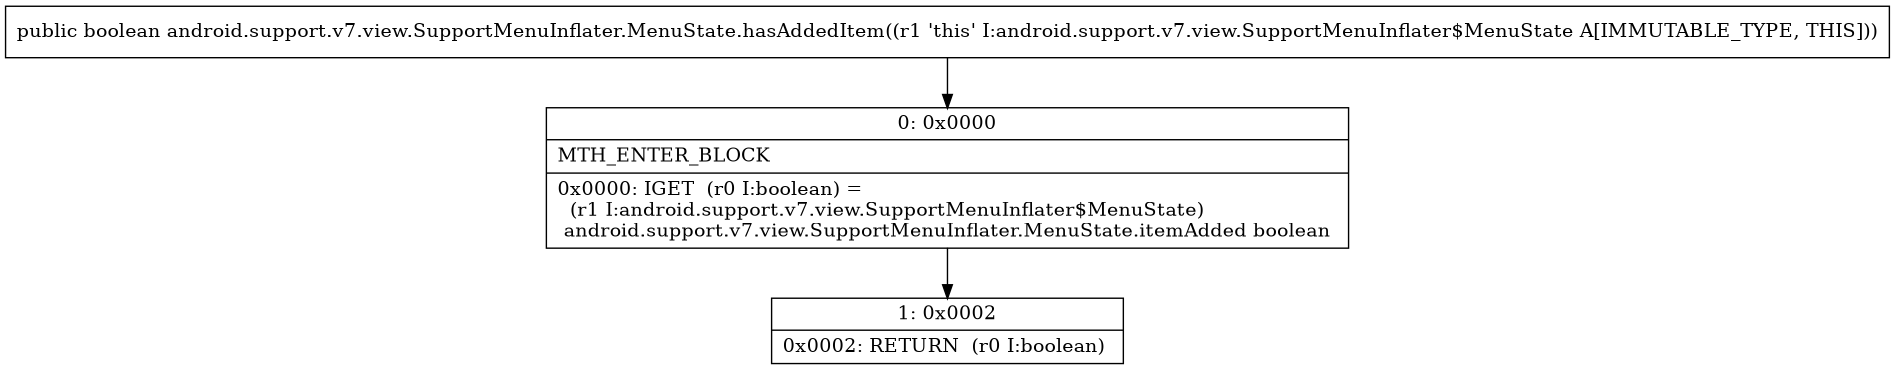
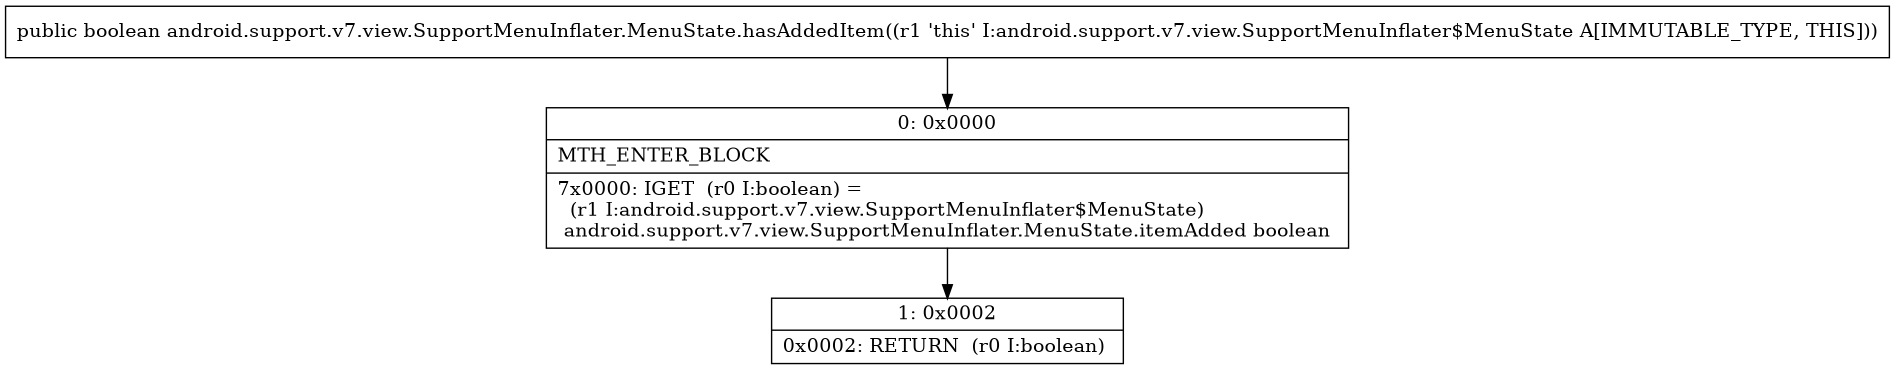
  digraph {
    node [shape=record]
-   n1 [label="{0\:\ 0x0000|MTH_ENTER_BLOCK\l|0x0000: IGET  (r0 I:boolean) = \l  (r1 I:android.support.v7.view.SupportMenuInflater$MenuState)\l android.support.v7.view.SupportMenuInflater.MenuState.itemAdded boolean \l}"]
+   n1 [label="{0\:\ 0x0000|MTH_ENTER_BLOCK\l|7x0000: IGET  (r0 I:boolean) = \l  (r1 I:android.support.v7.view.SupportMenuInflater$MenuState)\l android.support.v7.view.SupportMenuInflater.MenuState.itemAdded boolean \l}"]
    n2 [label="{1\:\ 0x0002|0x0002: RETURN  (r0 I:boolean) \l}"]
    n3 [label="{public boolean android.support.v7.view.SupportMenuInflater.MenuState.hasAddedItem((r1 'this' I:android.support.v7.view.SupportMenuInflater$MenuState A[IMMUTABLE_TYPE, THIS])) }"]
    n1 -> n2
    n3 -> n1
  }
